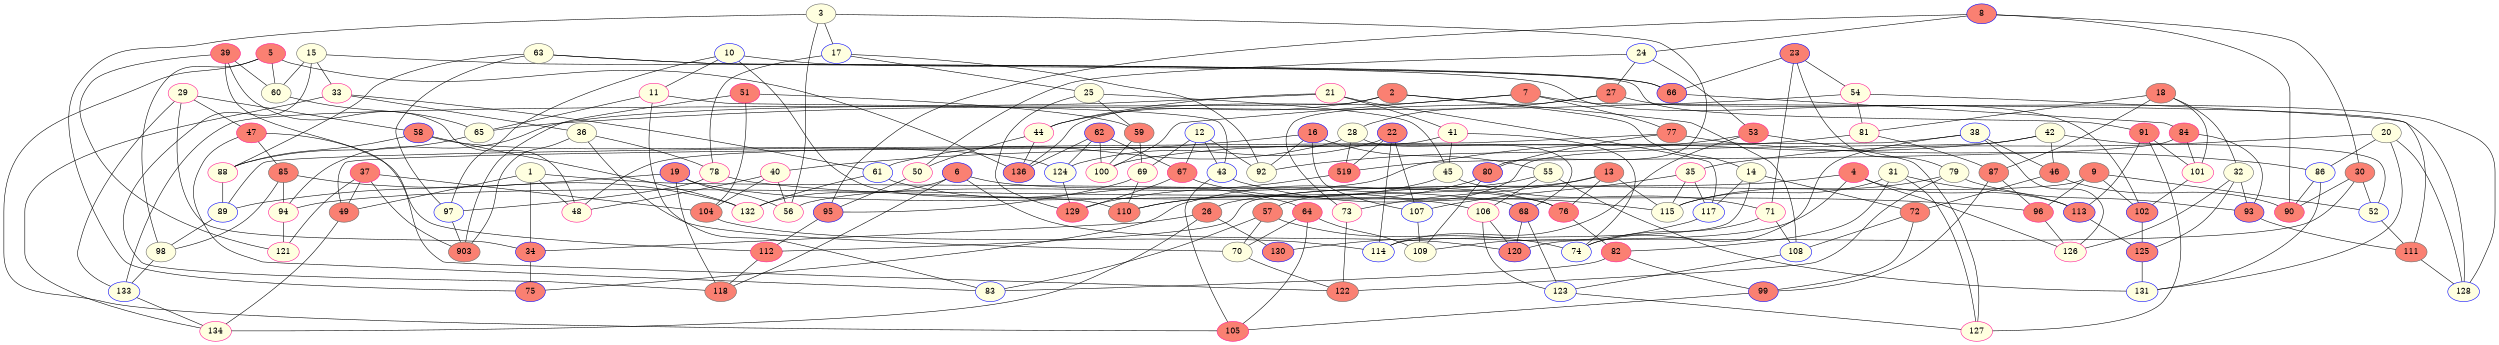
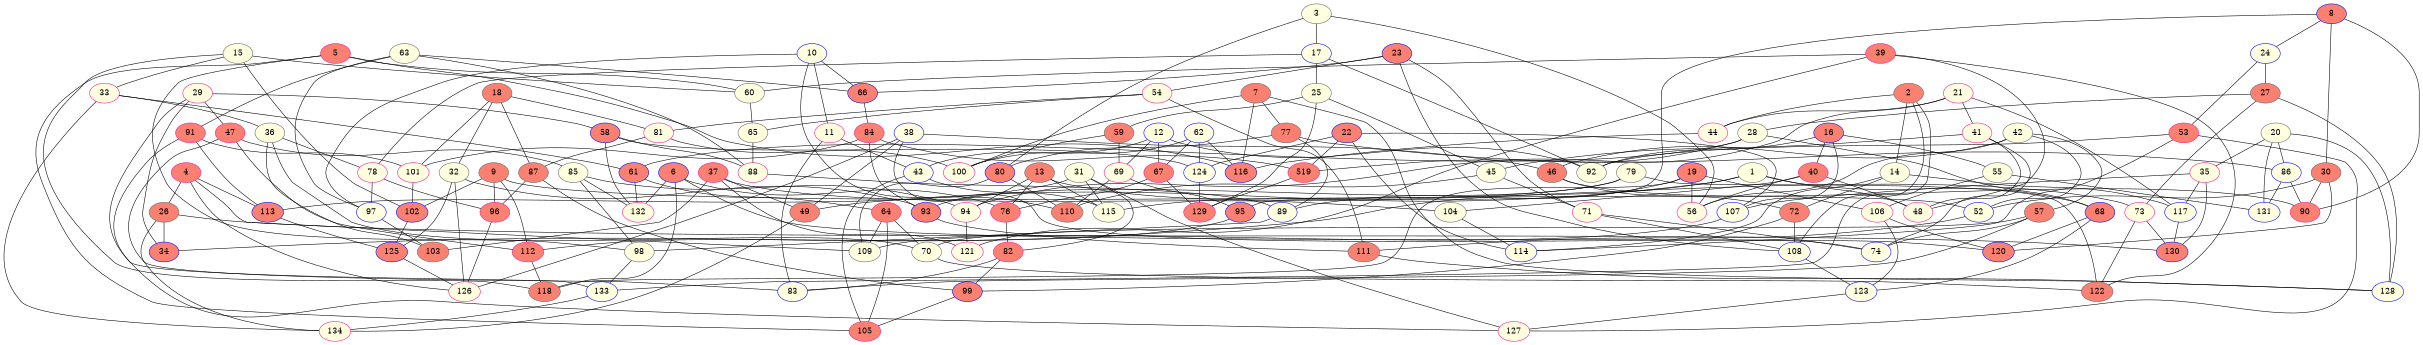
  graph {
    node [color=deeppink fillcolor=lightyellow style=filled]
    1 [color=gray40]
    34 [color=blue fillcolor=salmon]
    48
    49 [color=gray40 fillcolor=salmon]
    68 [color=blue fillcolor=salmon]
-   75 [color=blue fillcolor=salmon]
    134
    120 [color=blue fillcolor=salmon]
    123 [color=blue]
    2 [color=gray40 fillcolor=salmon]
    14 [color=gray40]
    44
    108 [color=blue]
    133 [color=blue]
    72 [color=gray40 fillcolor=salmon]
    114 [color=blue]
    117 [color=blue]
-   116 [color=blue fillcolor=salmon label=136]
-   50
+   116 [color=blue fillcolor=salmon]
    3 [color=gray40]
    17 [color=blue]
    56
    80 [color=blue fillcolor=salmon]
    92 [color=gray40]
    25 [color=gray40]
    78
    109 [color=gray40]
    110 [color=gray40 fillcolor=salmon]
    4 [fillcolor=salmon]
    26 [color=gray40 fillcolor=salmon]
    113 [color=blue fillcolor=salmon]
    126
    130 [color=blue fillcolor=salmon]
    125 [color=blue fillcolor=salmon]
    5 [fillcolor=salmon]
    60 [color=gray40]
    98 [color=gray40]
    105 [fillcolor=salmon]
    65 [color=gray40]
    6 [color=blue fillcolor=salmon]
    76 [fillcolor=salmon]
    118 [color=gray40 fillcolor=salmon]
    132
    82 [fillcolor=salmon]
    7 [color=gray40 fillcolor=salmon]
    77 [color=gray40 fillcolor=salmon]
    100
    128 [color=blue]
    89 [color=blue]
    86 [color=blue]
    8 [color=blue fillcolor=salmon]
    24 [color=blue]
    30 [color=gray40 fillcolor=salmon]
    90 [fillcolor=salmon]
    95 [color=blue fillcolor=salmon]
    27 [color=gray40 fillcolor=salmon]
    53 [fillcolor=salmon]
    52 [color=blue]
    112 [fillcolor=salmon]
    9 [color=gray40 fillcolor=salmon]
    96 [fillcolor=salmon]
    102 [color=blue fillcolor=salmon]
    111 [color=gray40 fillcolor=salmon]
    10 [color=blue]
    11
    66 [color=blue fillcolor=salmon]
    97 [color=blue]
    43 [color=blue]
    83 [color=blue]
    84 [fillcolor=salmon]
-   103 [color=gray40 fillcolor=salmon label=903]
+   103 [color=gray40 fillcolor=salmon]
    115 [color=gray40]
    88
    12 [color=blue]
    67 [fillcolor=salmon]
    69
    129 [fillcolor=salmon]
    13 [color=gray40 fillcolor=salmon]
    73
    94
    122 [color=gray40 fillcolor=salmon]
    121
    99 [color=blue fillcolor=salmon]
    15 [color=gray40]
    33
-   61 [color=blue]
+   61 [color=blue fillcolor=salmon]
    36 [color=gray40]
    16 [color=blue fillcolor=salmon]
-   40
+   40 [fillcolor=salmon]
    55 [color=gray40]
    107 [color=blue]
-   104 [color=gray40 fillcolor=salmon]
+   104 [color=gray40]
    106
    131 [color=blue]
    45 [color=gray40]
    59 [color=gray40 fillcolor=salmon]
    18 [color=gray40 fillcolor=salmon]
    32 [color=gray40]
    81
    87 [color=gray40 fillcolor=salmon]
    101
    93 [color=blue fillcolor=salmon]
    19 [color=blue fillcolor=salmon]
    20 [color=gray40]
    35
    21
    41
    74 [color=blue]
    22 [color=blue fillcolor=salmon]
    n110 [fillcolor=salmon label=519]
    124 [color=blue]
    23 [color=blue fillcolor=salmon]
    54
    71
    79 [color=gray40]
    28 [color=gray40]
    127
    64 [fillcolor=salmon]
    29
    47 [fillcolor=salmon]
    58 [color=blue fillcolor=salmon]
-   85 [color=gray40 fillcolor=salmon]
+   85 [color=gray40]
    31 [color=gray40]
    70 [color=gray40]
    37 [fillcolor=salmon]
    38 [color=blue]
    46 [color=gray40 fillcolor=salmon]
    39 [fillcolor=salmon]
    42 [color=gray40]
    57 [color=gray40 fillcolor=salmon]
-   51 [fillcolor=salmon]
-   62 [color=blue fillcolor=salmon]
+   62 [color=blue]
    63 [color=gray40]
    91 [fillcolor=salmon]
    1 -- 34
    1 -- 48
    1 -- 49
    1 -- 68
-   34 -- 75
    49 -- 134
    68 -- 120
    68 -- 123
    123 -- 127
    2 -- 14
    2 -- 44
    2 -- 108
    2 -- 133
    14 -- 72
    14 -- 114
    14 -- 117
    44 -- 116
-   44 -- 50
    108 -- 123
    133 -- 134
    72 -- 108
    72 -- 99
    117 -- 130
-   50 -- 95
-   3 -- 75
    3 -- 17
    3 -- 56
    3 -- 80
    17 -- 92
    17 -- 25
    17 -- 78
    80 -- 109
    80 -- 110
    25 -- 129
    25 -- 45
    25 -- 59
    78 -- 96
    78 -- 97
    4 -- 109
    4 -- 26
    4 -- 113
    4 -- 126
    26 -- 34
    26 -- 134
    26 -- 130
    113 -- 125
-   125 -- 131
+   125 -- 126
    5 -- 116
    5 -- 60
    5 -- 98
    5 -- 105
    60 -- 65
    98 -- 133
    65 -- 88
    6 -- 120
    6 -- 76
    6 -- 118
    6 -- 132
    76 -- 82
    82 -- 83
    82 -- 99
    7 -- 116
    7 -- 77
    7 -- 100
    7 -- 128
    77 -- 80
    77 -- 89
    77 -- 86
    89 -- 98
    86 -- 90
    86 -- 131
    8 -- 24
    8 -- 30
    8 -- 90
    8 -- 95
-   24 -- 50
    24 -- 27
    24 -- 53
    30 -- 120
    30 -- 90
    30 -- 52
    95 -- 112
    27 -- 128
    27 -- 73
    27 -- 28
    53 -- 114
    53 -- 92
    53 -- 127
    52 -- 111
    112 -- 118
    9 -- 52
    9 -- 112
    9 -- 96
    9 -- 102
    96 -- 126
    102 -- 125
    111 -- 128
    10 -- 110
    10 -- 11
    10 -- 66
    10 -- 97
-   11 -- 65
    11 -- 43
    11 -- 83
    66 -- 84
    97 -- 103
    43 -- 105
    43 -- 115
    84 -- 101
    84 -- 93
    84 -- n110
    88 -- 89
    12 -- 92
    12 -- 43
    12 -- 67
    12 -- 69
    67 -- 76
    67 -- 129
    69 -- 110
    69 -- 95
    13 -- 76
    13 -- 115
    13 -- 73
    13 -- 94
+   73 -- 130
    73 -- 122
    94 -- 121
    99 -- 105
    15 -- 60
    15 -- 118
    15 -- 102
    15 -- 33
    33 -- 134
    33 -- 61
    33 -- 36
    61 -- 132
    61 -- 64
    36 -- 78
    36 -- 103
    36 -- 70
    16 -- 92
    16 -- 40
    16 -- 55
    16 -- 107
    40 -- 48
    40 -- 56
    40 -- 104
-   55 -- 75
    55 -- 106
    55 -- 131
    107 -- 109
    104 -- 114
    106 -- 120
    106 -- 123
    45 -- 110
    45 -- 71
    59 -- 100
    59 -- 69
    18 -- 32
    18 -- 81
    18 -- 87
    18 -- 101
    32 -- 126
    32 -- 125
    32 -- 93
    81 -- 100
    81 -- 87
    87 -- 96
    87 -- 99
    101 -- 102
    93 -- 111
    19 -- 56
    19 -- 118
    19 -- 89
    19 -- 106
    20 -- 128
    20 -- 86
    20 -- 131
    20 -- 35
    35 -- 117
-   35 -- 115
+   35 -- 130
    35 -- 107
    21 -- 44
    21 -- 117
    21 -- 94
    21 -- 41
    41 -- 48
    41 -- 45
    41 -- 74
    22 -- 114
    22 -- 107
    22 -- n110
    22 -- 124
    n110 -- 129
    124 -- 129
    23 -- 66
    23 -- 54
    23 -- 71
-   23 -- 79
+   23 -- 108
    54 -- 65
    54 -- 111
    54 -- 81
    71 -- 108
    71 -- 74
    79 -- 115
    79 -- 122
    79 -- 93
    28 -- 68
    28 -- 61
    28 -- n110
    64 -- 109
    64 -- 105
    64 -- 70
    29 -- 34
    29 -- 133
    29 -- 47
    29 -- 58
    47 -- 112
    47 -- 83
    47 -- 85
    58 -- 132
    58 -- 88
    58 -- 124
    85 -- 98
    85 -- 132
    85 -- 94
    31 -- 113
    31 -- 82
    31 -- 115
    31 -- 127
    70 -- 122
    37 -- 49
    37 -- 103
    37 -- 121
    37 -- 104
    38 -- 49
    38 -- 126
    38 -- 74
    38 -- 46
    46 -- 72
    46 -- 90
    39 -- 48
    39 -- 60
    39 -- 122
    39 -- 121
    42 -- 56
    42 -- 52
    42 -- 46
    42 -- 57
    57 -- 83
    57 -- 74
    57 -- 70
-   51 -- 103
-   51 -- 104
-   51 -- 59
    62 -- 116
    62 -- 100
    62 -- 67
    62 -- 124
    63 -- 66
    63 -- 97
    63 -- 88
    63 -- 91
    91 -- 113
    91 -- 101
    91 -- 127
  }
